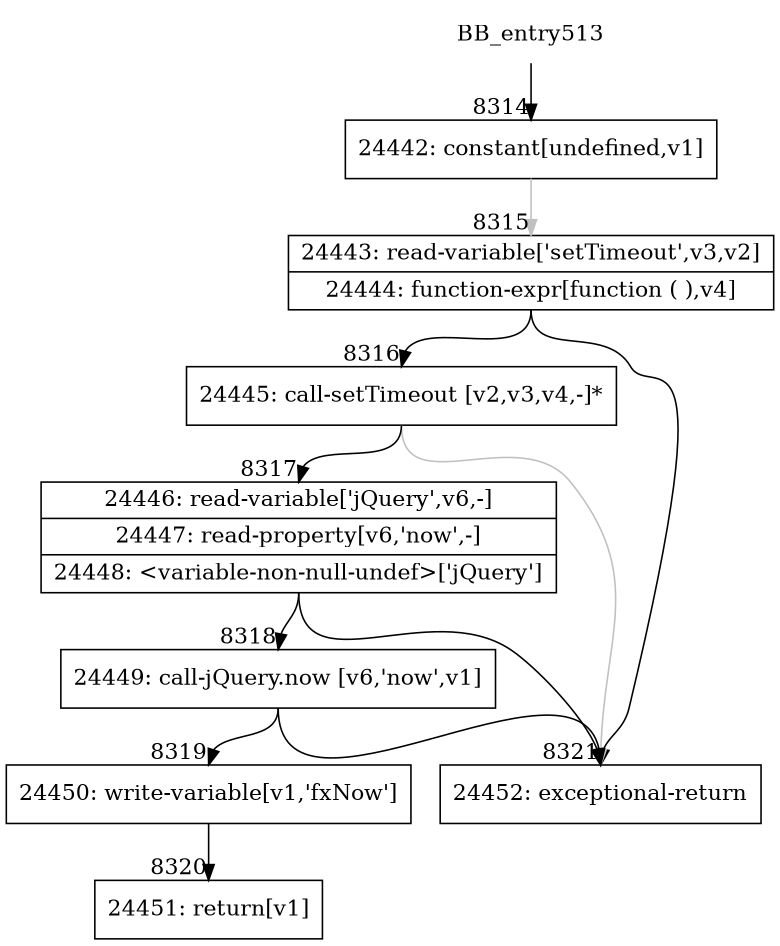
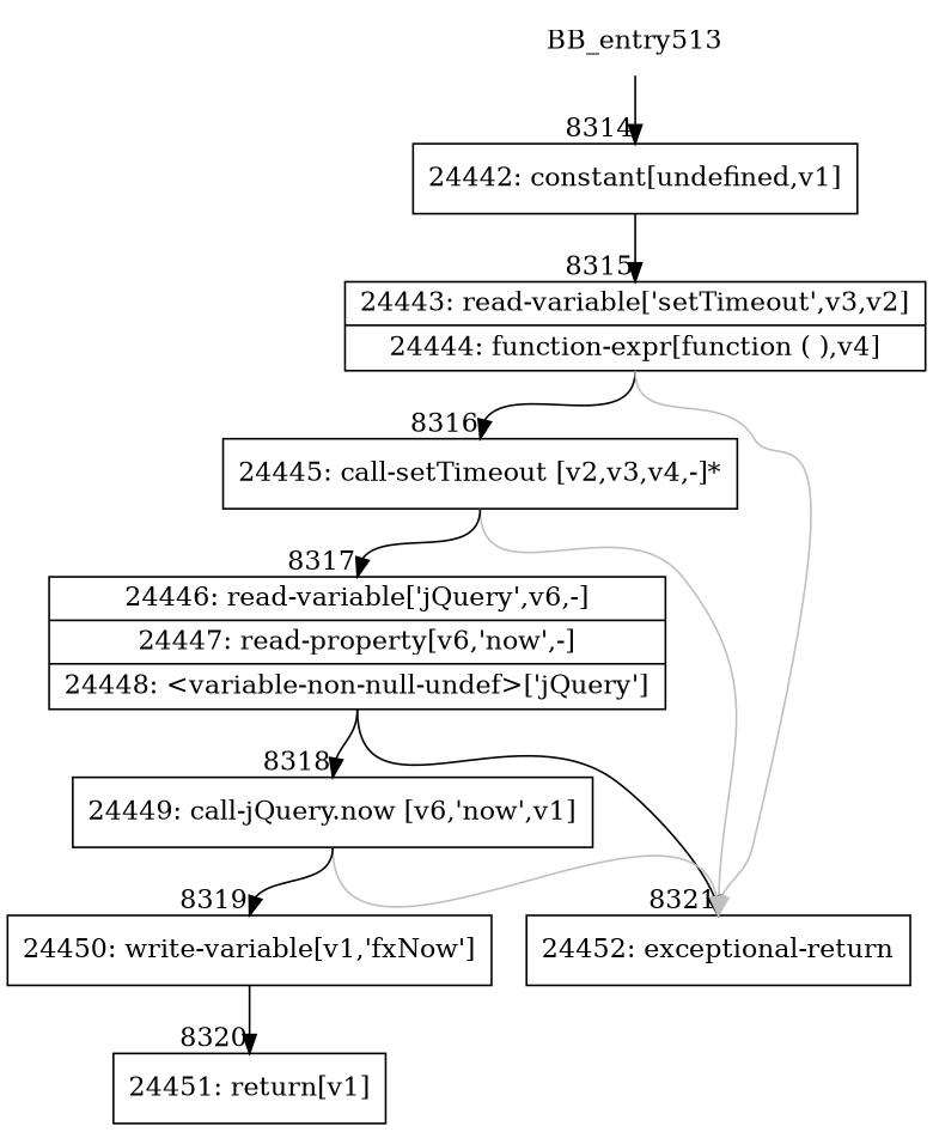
  digraph {
    rankdir=TD
    node [shape=record]
    edge [headport=n tailport=s]
    n1 [label=BB_entry513 shape=none]
    n2 [label="{24442: constant[undefined,v1]}"]
    n3 [label="{24443: read-variable['setTimeout',v3,v2]|24444: function-expr[function ( ),v4]}"]
    n4 [label="{24445: call-setTimeout [v2,v3,v4,-]*}"]
    n5 [label="{24452: exceptional-return}"]
    n6 [label="{24446: read-variable['jQuery',v6,-]|24447: read-property[v6,'now',-]|24448: \<variable-non-null-undef\>['jQuery']}"]
    n7 [label="{24449: call-jQuery.now [v6,'now',v1]}"]
    n8 [label="{24450: write-variable[v1,'fxNow']}"]
    n9 [label="{24451: return[v1]}"]
    n1 -> n2 [headlabel="    8314"]
-   n2 -> n3 [headlabel="      8315" color=gray]
+   n2 -> n3 [headlabel="      8315"]
    n3 -> n4 [headlabel="      8316"]
-   n3 -> n5 [color=black headlabel="      8321"]
+   n3 -> n5 [color=gray headlabel="      8321"]
    n4 -> n5 [color=gray]
    n4 -> n6 [headlabel="      8317"]
    n6 -> n5 [color=black]
    n6 -> n7 [headlabel="      8318"]
-   n7 -> n5 [color=black]
+   n7 -> n5 [color=gray]
    n7 -> n8 [headlabel="      8319"]
    n8 -> n9 [headlabel="      8320"]
  }
